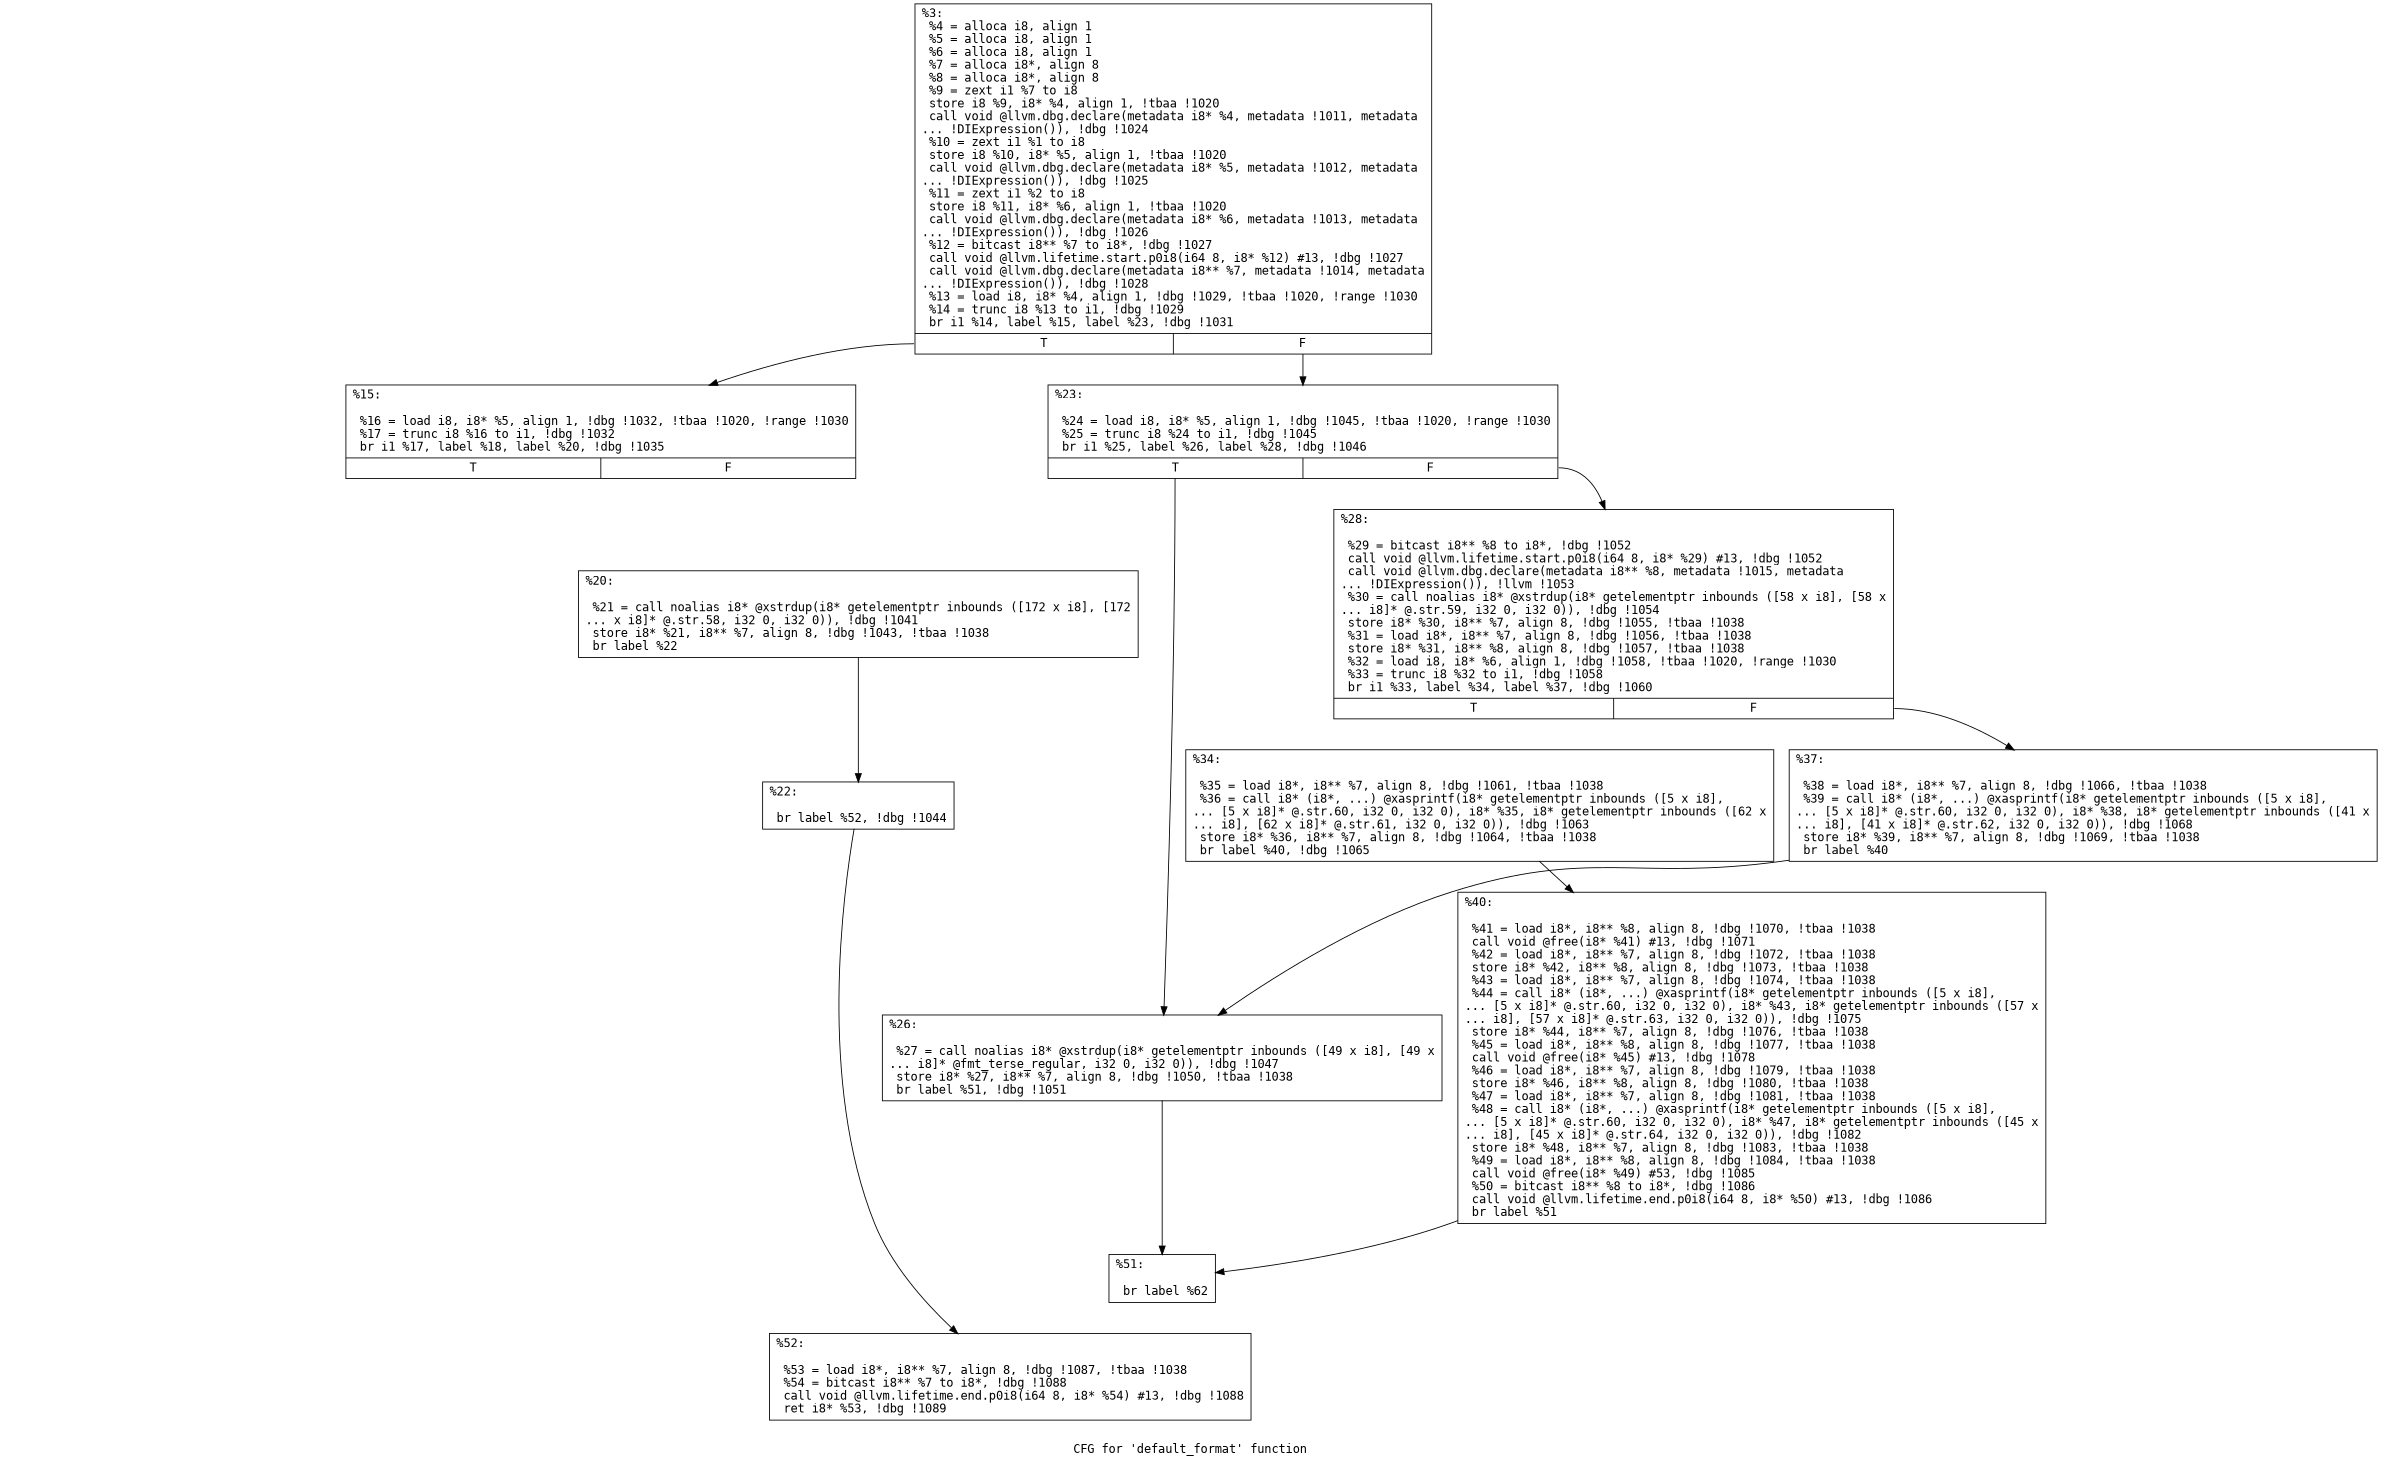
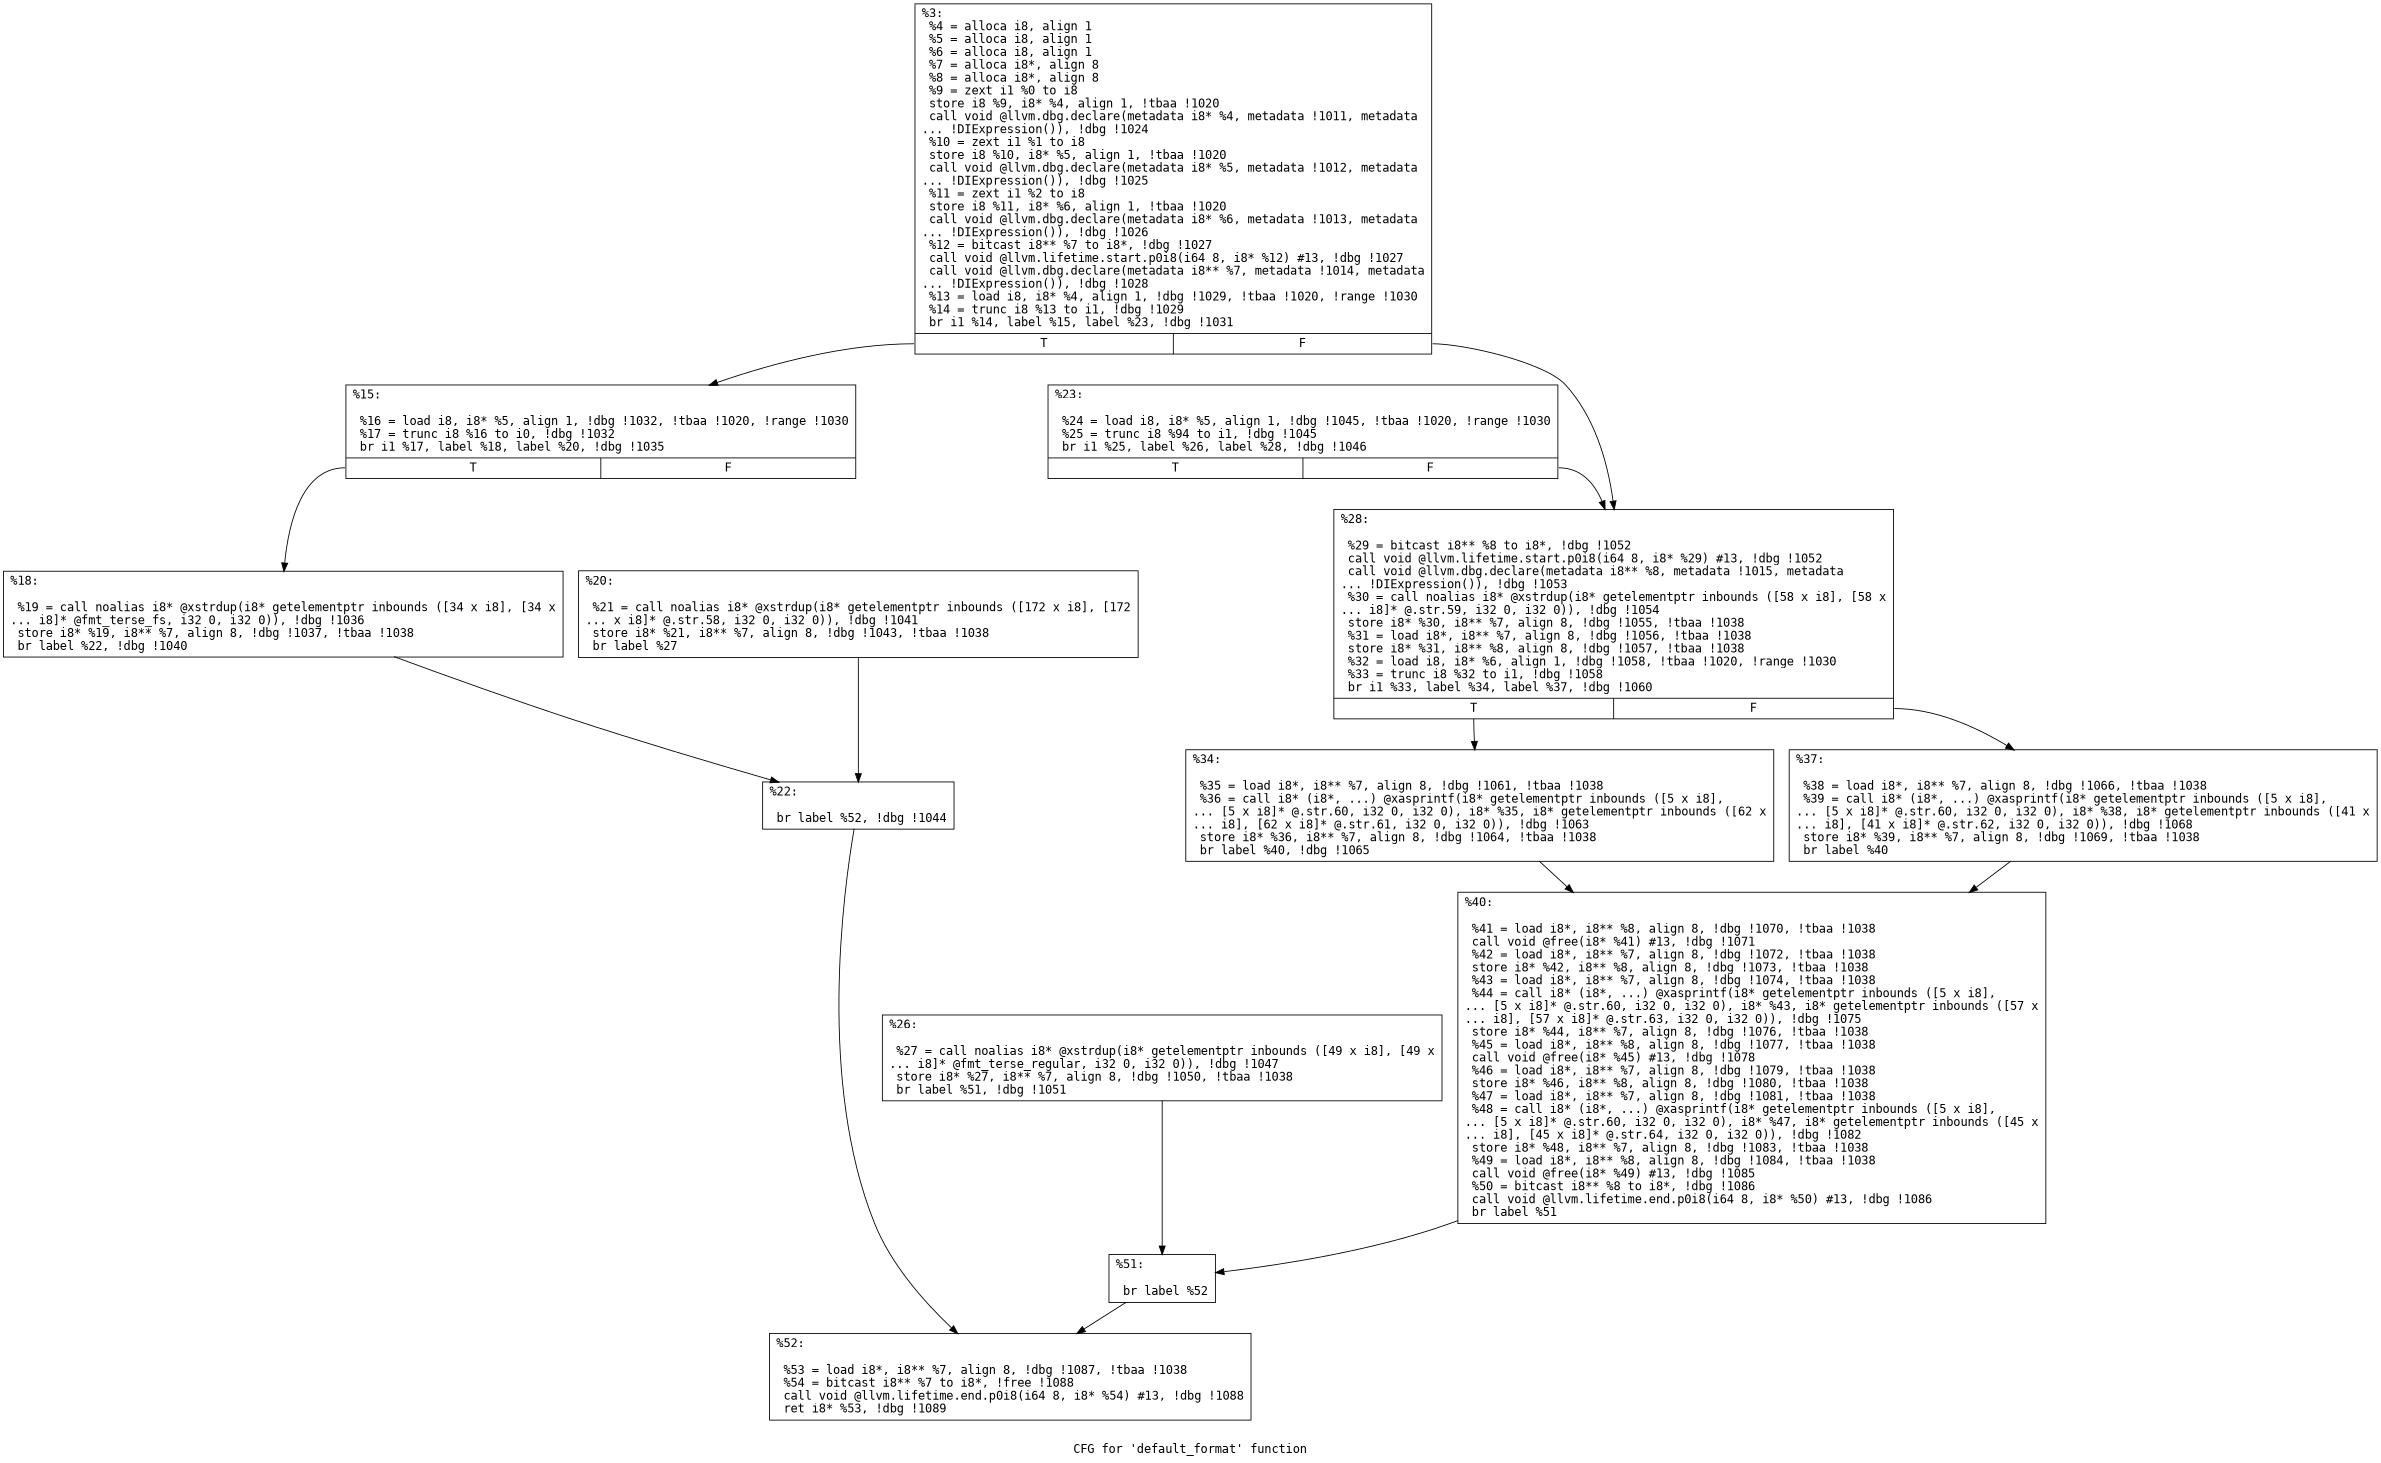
  digraph {
    fontname="DejaVu Sans Mono"
    label="CFG for 'default_format' function"
    node [fontname="DejaVu Sans Mono" shape=record]
    edge [fontname="DejaVu Sans Mono"]
-   n1 [label="{%3:\l  %4 = alloca i8, align 1\l  %5 = alloca i8, align 1\l  %6 = alloca i8, align 1\l  %7 = alloca i8*, align 8\l  %8 = alloca i8*, align 8\l  %9 = zext i1 %7 to i8\l  store i8 %9, i8* %4, align 1, !tbaa !1020\l  call void @llvm.dbg.declare(metadata i8* %4, metadata !1011, metadata\l... !DIExpression()), !dbg !1024\l  %10 = zext i1 %1 to i8\l  store i8 %10, i8* %5, align 1, !tbaa !1020\l  call void @llvm.dbg.declare(metadata i8* %5, metadata !1012, metadata\l... !DIExpression()), !dbg !1025\l  %11 = zext i1 %2 to i8\l  store i8 %11, i8* %6, align 1, !tbaa !1020\l  call void @llvm.dbg.declare(metadata i8* %6, metadata !1013, metadata\l... !DIExpression()), !dbg !1026\l  %12 = bitcast i8** %7 to i8*, !dbg !1027\l  call void @llvm.lifetime.start.p0i8(i64 8, i8* %12) #13, !dbg !1027\l  call void @llvm.dbg.declare(metadata i8** %7, metadata !1014, metadata\l... !DIExpression()), !dbg !1028\l  %13 = load i8, i8* %4, align 1, !dbg !1029, !tbaa !1020, !range !1030\l  %14 = trunc i8 %13 to i1, !dbg !1029\l  br i1 %14, label %15, label %23, !dbg !1031\l|{<s0>T|<s1>F}}"]
-   n2 [label="{%15:\l\l  %16 = load i8, i8* %5, align 1, !dbg !1032, !tbaa !1020, !range !1030\l  %17 = trunc i8 %16 to i1, !dbg !1032\l  br i1 %17, label %18, label %20, !dbg !1035\l|{<s0>T|<s1>F}}"]
-   n3 [label="{%23:\l\l  %24 = load i8, i8* %5, align 1, !dbg !1045, !tbaa !1020, !range !1030\l  %25 = trunc i8 %24 to i1, !dbg !1045\l  br i1 %25, label %26, label %28, !dbg !1046\l|{<s0>T|<s1>F}}"]
+   n1 [label="{%3:\l  %4 = alloca i8, align 1\l  %5 = alloca i8, align 1\l  %6 = alloca i8, align 1\l  %7 = alloca i8*, align 8\l  %8 = alloca i8*, align 8\l  %9 = zext i1 %0 to i8\l  store i8 %9, i8* %4, align 1, !tbaa !1020\l  call void @llvm.dbg.declare(metadata i8* %4, metadata !1011, metadata\l... !DIExpression()), !dbg !1024\l  %10 = zext i1 %1 to i8\l  store i8 %10, i8* %5, align 1, !tbaa !1020\l  call void @llvm.dbg.declare(metadata i8* %5, metadata !1012, metadata\l... !DIExpression()), !dbg !1025\l  %11 = zext i1 %2 to i8\l  store i8 %11, i8* %6, align 1, !tbaa !1020\l  call void @llvm.dbg.declare(metadata i8* %6, metadata !1013, metadata\l... !DIExpression()), !dbg !1026\l  %12 = bitcast i8** %7 to i8*, !dbg !1027\l  call void @llvm.lifetime.start.p0i8(i64 8, i8* %12) #13, !dbg !1027\l  call void @llvm.dbg.declare(metadata i8** %7, metadata !1014, metadata\l... !DIExpression()), !dbg !1028\l  %13 = load i8, i8* %4, align 1, !dbg !1029, !tbaa !1020, !range !1030\l  %14 = trunc i8 %13 to i1, !dbg !1029\l  br i1 %14, label %15, label %23, !dbg !1031\l|{<s0>T|<s1>F}}"]
+   n2 [label="{%15:\l\l  %16 = load i8, i8* %5, align 1, !dbg !1032, !tbaa !1020, !range !1030\l  %17 = trunc i8 %16 to i0, !dbg !1032\l  br i1 %17, label %18, label %20, !dbg !1035\l|{<s0>T|<s1>F}}"]
+   n3 [label="{%23:\l\l  %24 = load i8, i8* %5, align 1, !dbg !1045, !tbaa !1020, !range !1030\l  %25 = trunc i8 %94 to i1, !dbg !1045\l  br i1 %25, label %26, label %28, !dbg !1046\l|{<s0>T|<s1>F}}"]
+   n4 [label="{%18:\l\l  %19 = call noalias i8* @xstrdup(i8* getelementptr inbounds ([34 x i8], [34 x\l... i8]* @fmt_terse_fs, i32 0, i32 0)), !dbg !1036\l  store i8* %19, i8** %7, align 8, !dbg !1037, !tbaa !1038\l  br label %22, !dbg !1040\l}"]
    n5 [label="{%26:\l\l  %27 = call noalias i8* @xstrdup(i8* getelementptr inbounds ([49 x i8], [49 x\l... i8]* @fmt_terse_regular, i32 0, i32 0)), !dbg !1047\l  store i8* %27, i8** %7, align 8, !dbg !1050, !tbaa !1038\l  br label %51, !dbg !1051\l}"]
-   n6 [label="{%28:\l\l  %29 = bitcast i8** %8 to i8*, !dbg !1052\l  call void @llvm.lifetime.start.p0i8(i64 8, i8* %29) #13, !dbg !1052\l  call void @llvm.dbg.declare(metadata i8** %8, metadata !1015, metadata\l... !DIExpression()), !llvm !1053\l  %30 = call noalias i8* @xstrdup(i8* getelementptr inbounds ([58 x i8], [58 x\l... i8]* @.str.59, i32 0, i32 0)), !dbg !1054\l  store i8* %30, i8** %7, align 8, !dbg !1055, !tbaa !1038\l  %31 = load i8*, i8** %7, align 8, !dbg !1056, !tbaa !1038\l  store i8* %31, i8** %8, align 8, !dbg !1057, !tbaa !1038\l  %32 = load i8, i8* %6, align 1, !dbg !1058, !tbaa !1020, !range !1030\l  %33 = trunc i8 %32 to i1, !dbg !1058\l  br i1 %33, label %34, label %37, !dbg !1060\l|{<s0>T|<s1>F}}"]
+   n6 [label="{%28:\l\l  %29 = bitcast i8** %8 to i8*, !dbg !1052\l  call void @llvm.lifetime.start.p0i8(i64 8, i8* %29) #13, !dbg !1052\l  call void @llvm.dbg.declare(metadata i8** %8, metadata !1015, metadata\l... !DIExpression()), !dbg !1053\l  %30 = call noalias i8* @xstrdup(i8* getelementptr inbounds ([58 x i8], [58 x\l... i8]* @.str.59, i32 0, i32 0)), !dbg !1054\l  store i8* %30, i8** %7, align 8, !dbg !1055, !tbaa !1038\l  %31 = load i8*, i8** %7, align 8, !dbg !1056, !tbaa !1038\l  store i8* %31, i8** %8, align 8, !dbg !1057, !tbaa !1038\l  %32 = load i8, i8* %6, align 1, !dbg !1058, !tbaa !1020, !range !1030\l  %33 = trunc i8 %32 to i1, !dbg !1058\l  br i1 %33, label %34, label %37, !dbg !1060\l|{<s0>T|<s1>F}}"]
    n7 [label="{%22:\l\l  br label %52, !dbg !1044\l}"]
-   n8 [label="{%20:\l\l  %21 = call noalias i8* @xstrdup(i8* getelementptr inbounds ([172 x i8], [172\l... x i8]* @.str.58, i32 0, i32 0)), !dbg !1041\l  store i8* %21, i8** %7, align 8, !dbg !1043, !tbaa !1038\l  br label %22\l}"]
-   n9 [label="{%51:\l\l  br label %62\l}"]
+   n8 [label="{%20:\l\l  %21 = call noalias i8* @xstrdup(i8* getelementptr inbounds ([172 x i8], [172\l... x i8]* @.str.58, i32 0, i32 0)), !dbg !1041\l  store i8* %21, i8** %7, align 8, !dbg !1043, !tbaa !1038\l  br label %27\l}"]
+   n9 [label="{%51:\l\l  br label %52\l}"]
    n10 [label="{%34:\l\l  %35 = load i8*, i8** %7, align 8, !dbg !1061, !tbaa !1038\l  %36 = call i8* (i8*, ...) @xasprintf(i8* getelementptr inbounds ([5 x i8],\l... [5 x i8]* @.str.60, i32 0, i32 0), i8* %35, i8* getelementptr inbounds ([62 x\l... i8], [62 x i8]* @.str.61, i32 0, i32 0)), !dbg !1063\l  store i8* %36, i8** %7, align 8, !dbg !1064, !tbaa !1038\l  br label %40, !dbg !1065\l}"]
    n11 [label="{%37:\l\l  %38 = load i8*, i8** %7, align 8, !dbg !1066, !tbaa !1038\l  %39 = call i8* (i8*, ...) @xasprintf(i8* getelementptr inbounds ([5 x i8],\l... [5 x i8]* @.str.60, i32 0, i32 0), i8* %38, i8* getelementptr inbounds ([41 x\l... i8], [41 x i8]* @.str.62, i32 0, i32 0)), !dbg !1068\l  store i8* %39, i8** %7, align 8, !dbg !1069, !tbaa !1038\l  br label %40\l}"]
-   n12 [label="{%52:\l\l  %53 = load i8*, i8** %7, align 8, !dbg !1087, !tbaa !1038\l  %54 = bitcast i8** %7 to i8*, !dbg !1088\l  call void @llvm.lifetime.end.p0i8(i64 8, i8* %54) #13, !dbg !1088\l  ret i8* %53, !dbg !1089\l}"]
-   n13 [label="{%40:\l\l  %41 = load i8*, i8** %8, align 8, !dbg !1070, !tbaa !1038\l  call void @free(i8* %41) #13, !dbg !1071\l  %42 = load i8*, i8** %7, align 8, !dbg !1072, !tbaa !1038\l  store i8* %42, i8** %8, align 8, !dbg !1073, !tbaa !1038\l  %43 = load i8*, i8** %7, align 8, !dbg !1074, !tbaa !1038\l  %44 = call i8* (i8*, ...) @xasprintf(i8* getelementptr inbounds ([5 x i8],\l... [5 x i8]* @.str.60, i32 0, i32 0), i8* %43, i8* getelementptr inbounds ([57 x\l... i8], [57 x i8]* @.str.63, i32 0, i32 0)), !dbg !1075\l  store i8* %44, i8** %7, align 8, !dbg !1076, !tbaa !1038\l  %45 = load i8*, i8** %8, align 8, !dbg !1077, !tbaa !1038\l  call void @free(i8* %45) #13, !dbg !1078\l  %46 = load i8*, i8** %7, align 8, !dbg !1079, !tbaa !1038\l  store i8* %46, i8** %8, align 8, !dbg !1080, !tbaa !1038\l  %47 = load i8*, i8** %7, align 8, !dbg !1081, !tbaa !1038\l  %48 = call i8* (i8*, ...) @xasprintf(i8* getelementptr inbounds ([5 x i8],\l... [5 x i8]* @.str.60, i32 0, i32 0), i8* %47, i8* getelementptr inbounds ([45 x\l... i8], [45 x i8]* @.str.64, i32 0, i32 0)), !dbg !1082\l  store i8* %48, i8** %7, align 8, !dbg !1083, !tbaa !1038\l  %49 = load i8*, i8** %8, align 8, !dbg !1084, !tbaa !1038\l  call void @free(i8* %49) #53, !dbg !1085\l  %50 = bitcast i8** %8 to i8*, !dbg !1086\l  call void @llvm.lifetime.end.p0i8(i64 8, i8* %50) #13, !dbg !1086\l  br label %51\l}"]
+   n12 [label="{%52:\l\l  %53 = load i8*, i8** %7, align 8, !dbg !1087, !tbaa !1038\l  %54 = bitcast i8** %7 to i8*, !free !1088\l  call void @llvm.lifetime.end.p0i8(i64 8, i8* %54) #13, !dbg !1088\l  ret i8* %53, !dbg !1089\l}"]
+   n13 [label="{%40:\l\l  %41 = load i8*, i8** %8, align 8, !dbg !1070, !tbaa !1038\l  call void @free(i8* %41) #13, !dbg !1071\l  %42 = load i8*, i8** %7, align 8, !dbg !1072, !tbaa !1038\l  store i8* %42, i8** %8, align 8, !dbg !1073, !tbaa !1038\l  %43 = load i8*, i8** %7, align 8, !dbg !1074, !tbaa !1038\l  %44 = call i8* (i8*, ...) @xasprintf(i8* getelementptr inbounds ([5 x i8],\l... [5 x i8]* @.str.60, i32 0, i32 0), i8* %43, i8* getelementptr inbounds ([57 x\l... i8], [57 x i8]* @.str.63, i32 0, i32 0)), !dbg !1075\l  store i8* %44, i8** %7, align 8, !dbg !1076, !tbaa !1038\l  %45 = load i8*, i8** %8, align 8, !dbg !1077, !tbaa !1038\l  call void @free(i8* %45) #13, !dbg !1078\l  %46 = load i8*, i8** %7, align 8, !dbg !1079, !tbaa !1038\l  store i8* %46, i8** %8, align 8, !dbg !1080, !tbaa !1038\l  %47 = load i8*, i8** %7, align 8, !dbg !1081, !tbaa !1038\l  %48 = call i8* (i8*, ...) @xasprintf(i8* getelementptr inbounds ([5 x i8],\l... [5 x i8]* @.str.60, i32 0, i32 0), i8* %47, i8* getelementptr inbounds ([45 x\l... i8], [45 x i8]* @.str.64, i32 0, i32 0)), !dbg !1082\l  store i8* %48, i8** %7, align 8, !dbg !1083, !tbaa !1038\l  %49 = load i8*, i8** %8, align 8, !dbg !1084, !tbaa !1038\l  call void @free(i8* %49) #13, !dbg !1085\l  %50 = bitcast i8** %8 to i8*, !dbg !1086\l  call void @llvm.lifetime.end.p0i8(i64 8, i8* %50) #13, !dbg !1086\l  br label %51\l}"]
    n1 -> n2 [tailport=s0]
-   n1 -> n3 [tailport=s1]
-   n3 -> n5 [tailport=s0]
+   n1 -> n6 [tailport=s1]
+   n2 -> n4 [tailport=s0]
    n3 -> n6 [tailport=s1]
+   n4 -> n7
    n5 -> n9
+   n6 -> n10 [tailport=s0]
    n6 -> n11 [tailport=s1]
    n7 -> n12
    n8 -> n7
+   n9 -> n12
    n10 -> n13
-   n11 -> n5
+   n11 -> n13
    n13 -> n9
  }
